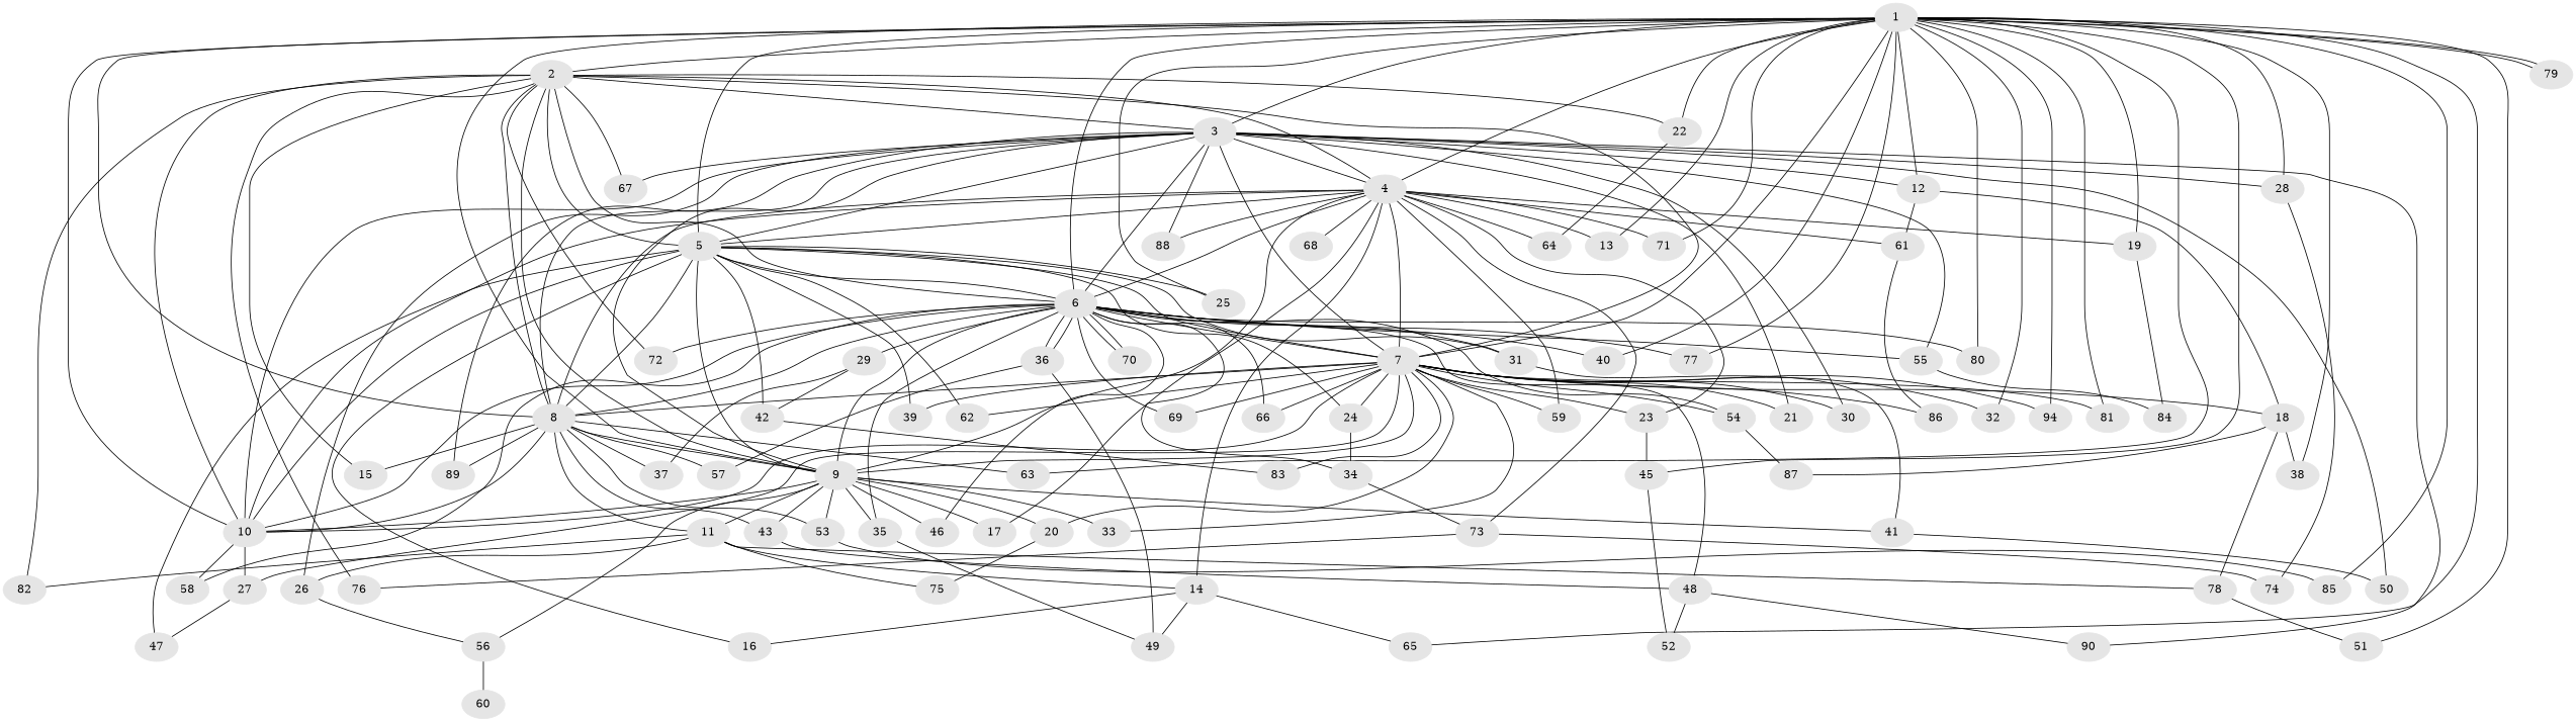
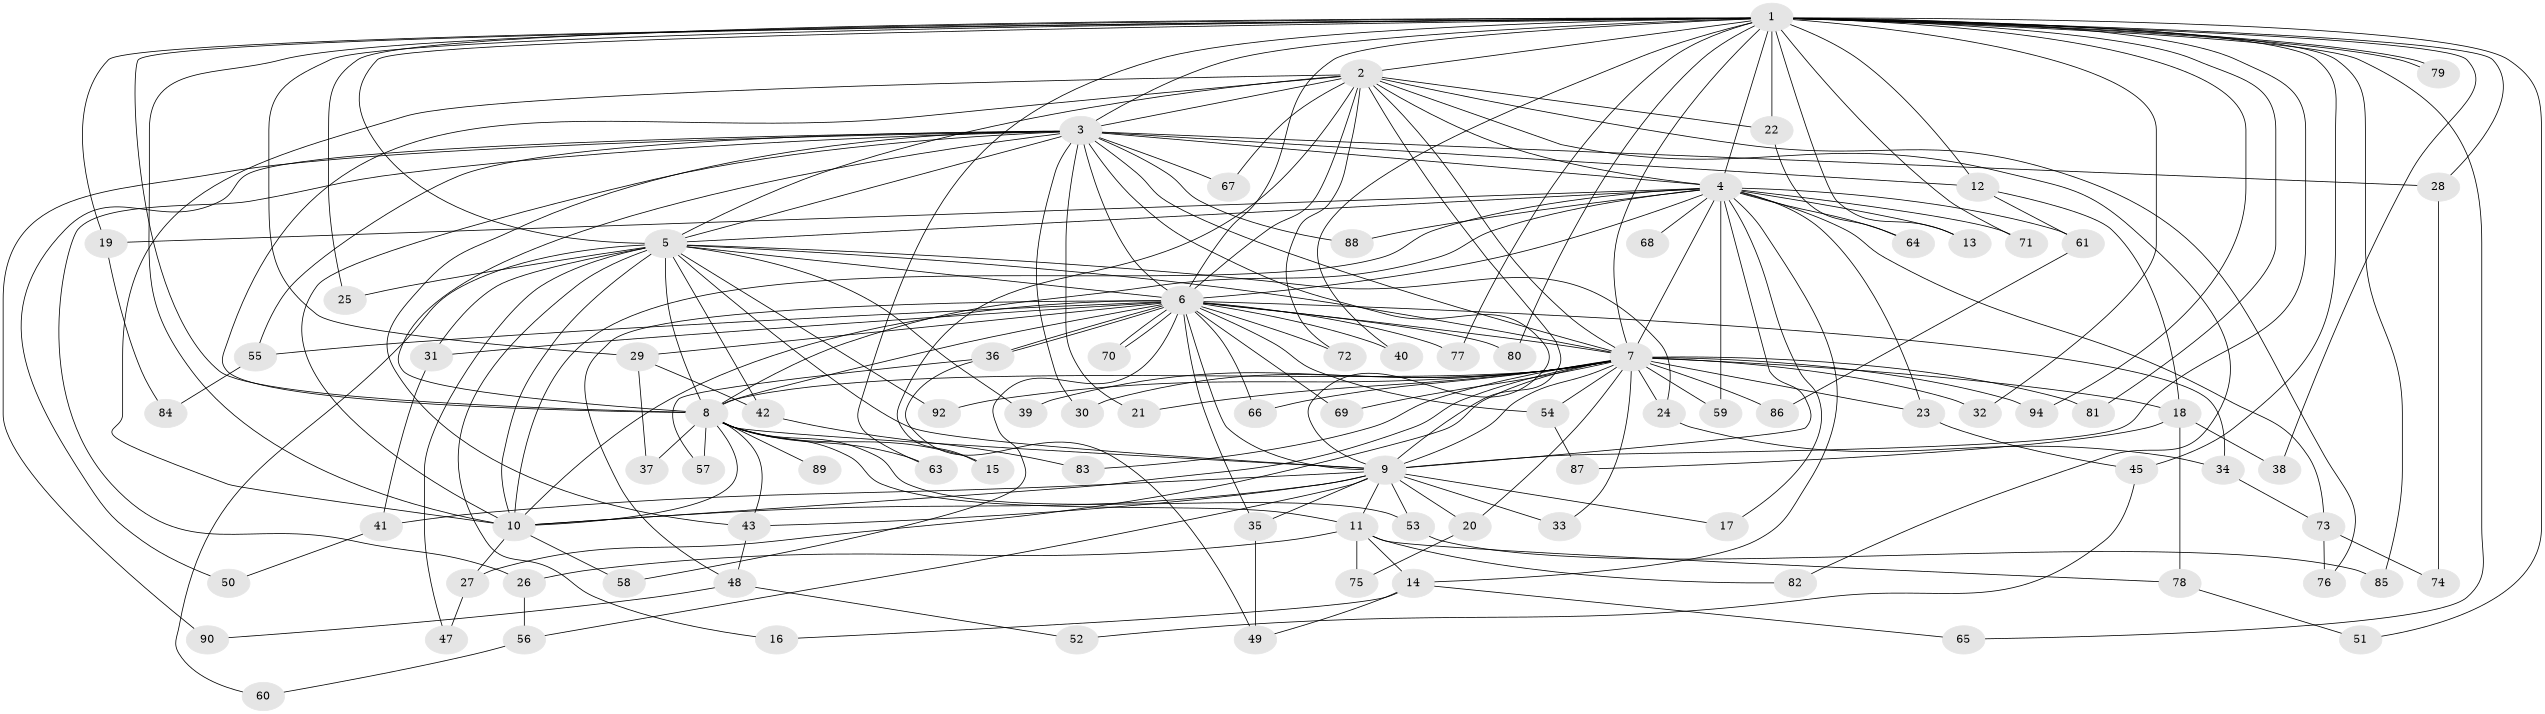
  graph {
    node [color=gray90 style=filled]
    1
    2
    3
    4
    5
    6
    7
    8
    9
    10
    12
    13
    19
    22
    25
    28
    29
    32
    38
    40
    n21 [label=94]
    45
    51
    63
    65
    71
    77
    79
    80
    81
    85
    15
    67
    72
    76
    82
    21
    26
    30
    50
    55
    88
    89
    90
    14
    17
    23
    59
    61
    64
    68
    73
    16
    24
    31
    39
    42
    47
    60
-   62
+   62 [label=92]
    34
    35
    36
-   46
    48
    54
    58
    66
    69
    70
    18
    20
    27
    33
    83
    86
    11
    37
    43
    53
    57
    41
    56
    84
    74
    52
    49
    87
    78
    75
    1 -- 2
    1 -- 3
    1 -- 4
    1 -- 5
    1 -- 6
    1 -- 7
    1 -- 8
    1 -- 9
    1 -- 10
    1 -- 12
    1 -- 13
    1 -- 19
    1 -- 22
    1 -- 25
    1 -- 28
+   1 -- 29
    1 -- 32
    1 -- 38
    1 -- 40
    1 -- n21
    1 -- 45
    1 -- 51
    1 -- 63
    1 -- 65
    1 -- 71
    1 -- 77
    1 -- 79
    1 -- 79
    1 -- 80
    1 -- 81
    1 -- 85
    2 -- 3
    2 -- 4
    2 -- 5
    2 -- 6
    2 -- 7
    2 -- 8
    2 -- 9
    2 -- 10
    2 -- 22
    2 -- 15
    2 -- 67
    2 -- 72
    2 -- 76
    2 -- 82
    3 -- 4
    3 -- 5
    3 -- 6
    3 -- 7
    3 -- 8
    3 -- 9
    3 -- 10
    3 -- 12
    3 -- 28
    3 -- 67
    3 -- 21
    3 -- 26
    3 -- 30
    3 -- 50
    3 -- 55
    3 -- 88
-   3 -- 89
+   3 -- 43
    3 -- 90
    4 -- 5
    4 -- 6
    4 -- 7
    4 -- 8
    4 -- 9
    4 -- 10
    4 -- 13
    4 -- 19
    4 -- 71
    4 -- 88
    4 -- 14
    4 -- 17
    4 -- 23
    4 -- 59
    4 -- 61
    4 -- 64
    4 -- 68
    4 -- 73
    5 -- 6
    5 -- 7
    5 -- 8
    5 -- 9
    5 -- 10
    5 -- 25
    5 -- 16
    5 -- 24
    5 -- 31
    5 -- 39
    5 -- 42
    5 -- 47
+   5 -- 60
    5 -- 62
    6 -- 7
    6 -- 8
    6 -- 9
    6 -- 10
    6 -- 29
    6 -- 40
    6 -- 77
    6 -- 80
    6 -- 72
    6 -- 55
    6 -- 31
    6 -- 34
    6 -- 35
    6 -- 36
    6 -- 36
-   6 -- 46
    6 -- 48
    6 -- 54
    6 -- 58
    6 -- 66
    6 -- 69
    6 -- 70
    6 -- 70
    7 -- 8
    7 -- 9
    7 -- 10
    7 -- 32
    7 -- n21
    7 -- 81
    7 -- 21
    7 -- 30
    7 -- 23
    7 -- 59
    7 -- 24
    7 -- 39
    7 -- 62
    7 -- 54
    7 -- 66
    7 -- 69
    7 -- 18
    7 -- 20
    7 -- 27
    7 -- 33
    7 -- 83
    7 -- 86
    8 -- 9
    8 -- 10
    8 -- 63
    8 -- 15
    8 -- 89
    8 -- 11
    8 -- 37
    8 -- 43
    8 -- 53
    8 -- 57
    9 -- 10
    9 -- 17
    9 -- 35
-   9 -- 46
    9 -- 20
    9 -- 33
    9 -- 11
    9 -- 43
    9 -- 53
    9 -- 41
    9 -- 56
    10 -- 58
    10 -- 27
    12 -- 61
    12 -- 18
    19 -- 84
    22 -- 64
    28 -- 74
    29 -- 42
    29 -- 37
    45 -- 52
    26 -- 56
    55 -- 84
    14 -- 65
    14 -- 16
    14 -- 49
    23 -- 45
    61 -- 86
    73 -- 76
    73 -- 74
    24 -- 34
    31 -- 41
    42 -- 83
    34 -- 73
    35 -- 49
    36 -- 57
    36 -- 49
    48 -- 90
    48 -- 52
    54 -- 87
    18 -- 38
    18 -- 87
    18 -- 78
    20 -- 75
    27 -- 47
    11 -- 82
    11 -- 26
    11 -- 14
    11 -- 78
    11 -- 75
    43 -- 48
    53 -- 85
    41 -- 50
    56 -- 60
    78 -- 51
  }
